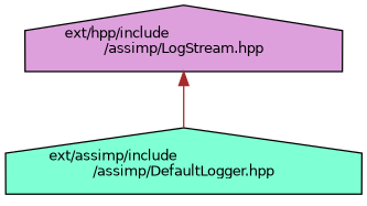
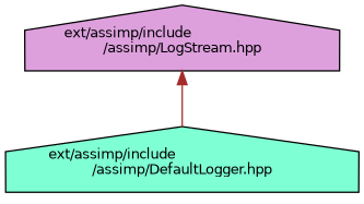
  digraph {
    node [color=black fontname=Helvetica fontsize=10 shape=house style=filled]
-   n1 [fillcolor=plum fontcolor=black height=0.2 label="ext/hpp/include\l/assimp/LogStream.hpp" width=0.4]
+   n1 [fillcolor=plum fontcolor=black height=0.2 label="ext/assimp/include\l/assimp/LogStream.hpp" width=0.4]
    n2 [fillcolor=aquamarine height=0.2 label="ext/assimp/include\l/assimp/DefaultLogger.hpp" width=0.4]
    n1 -> n2 [color=brown dir=back fontname=Helvetica fontsize=10 labelfontname=Helvetica labelfontsize=10 style=solid]
  }
